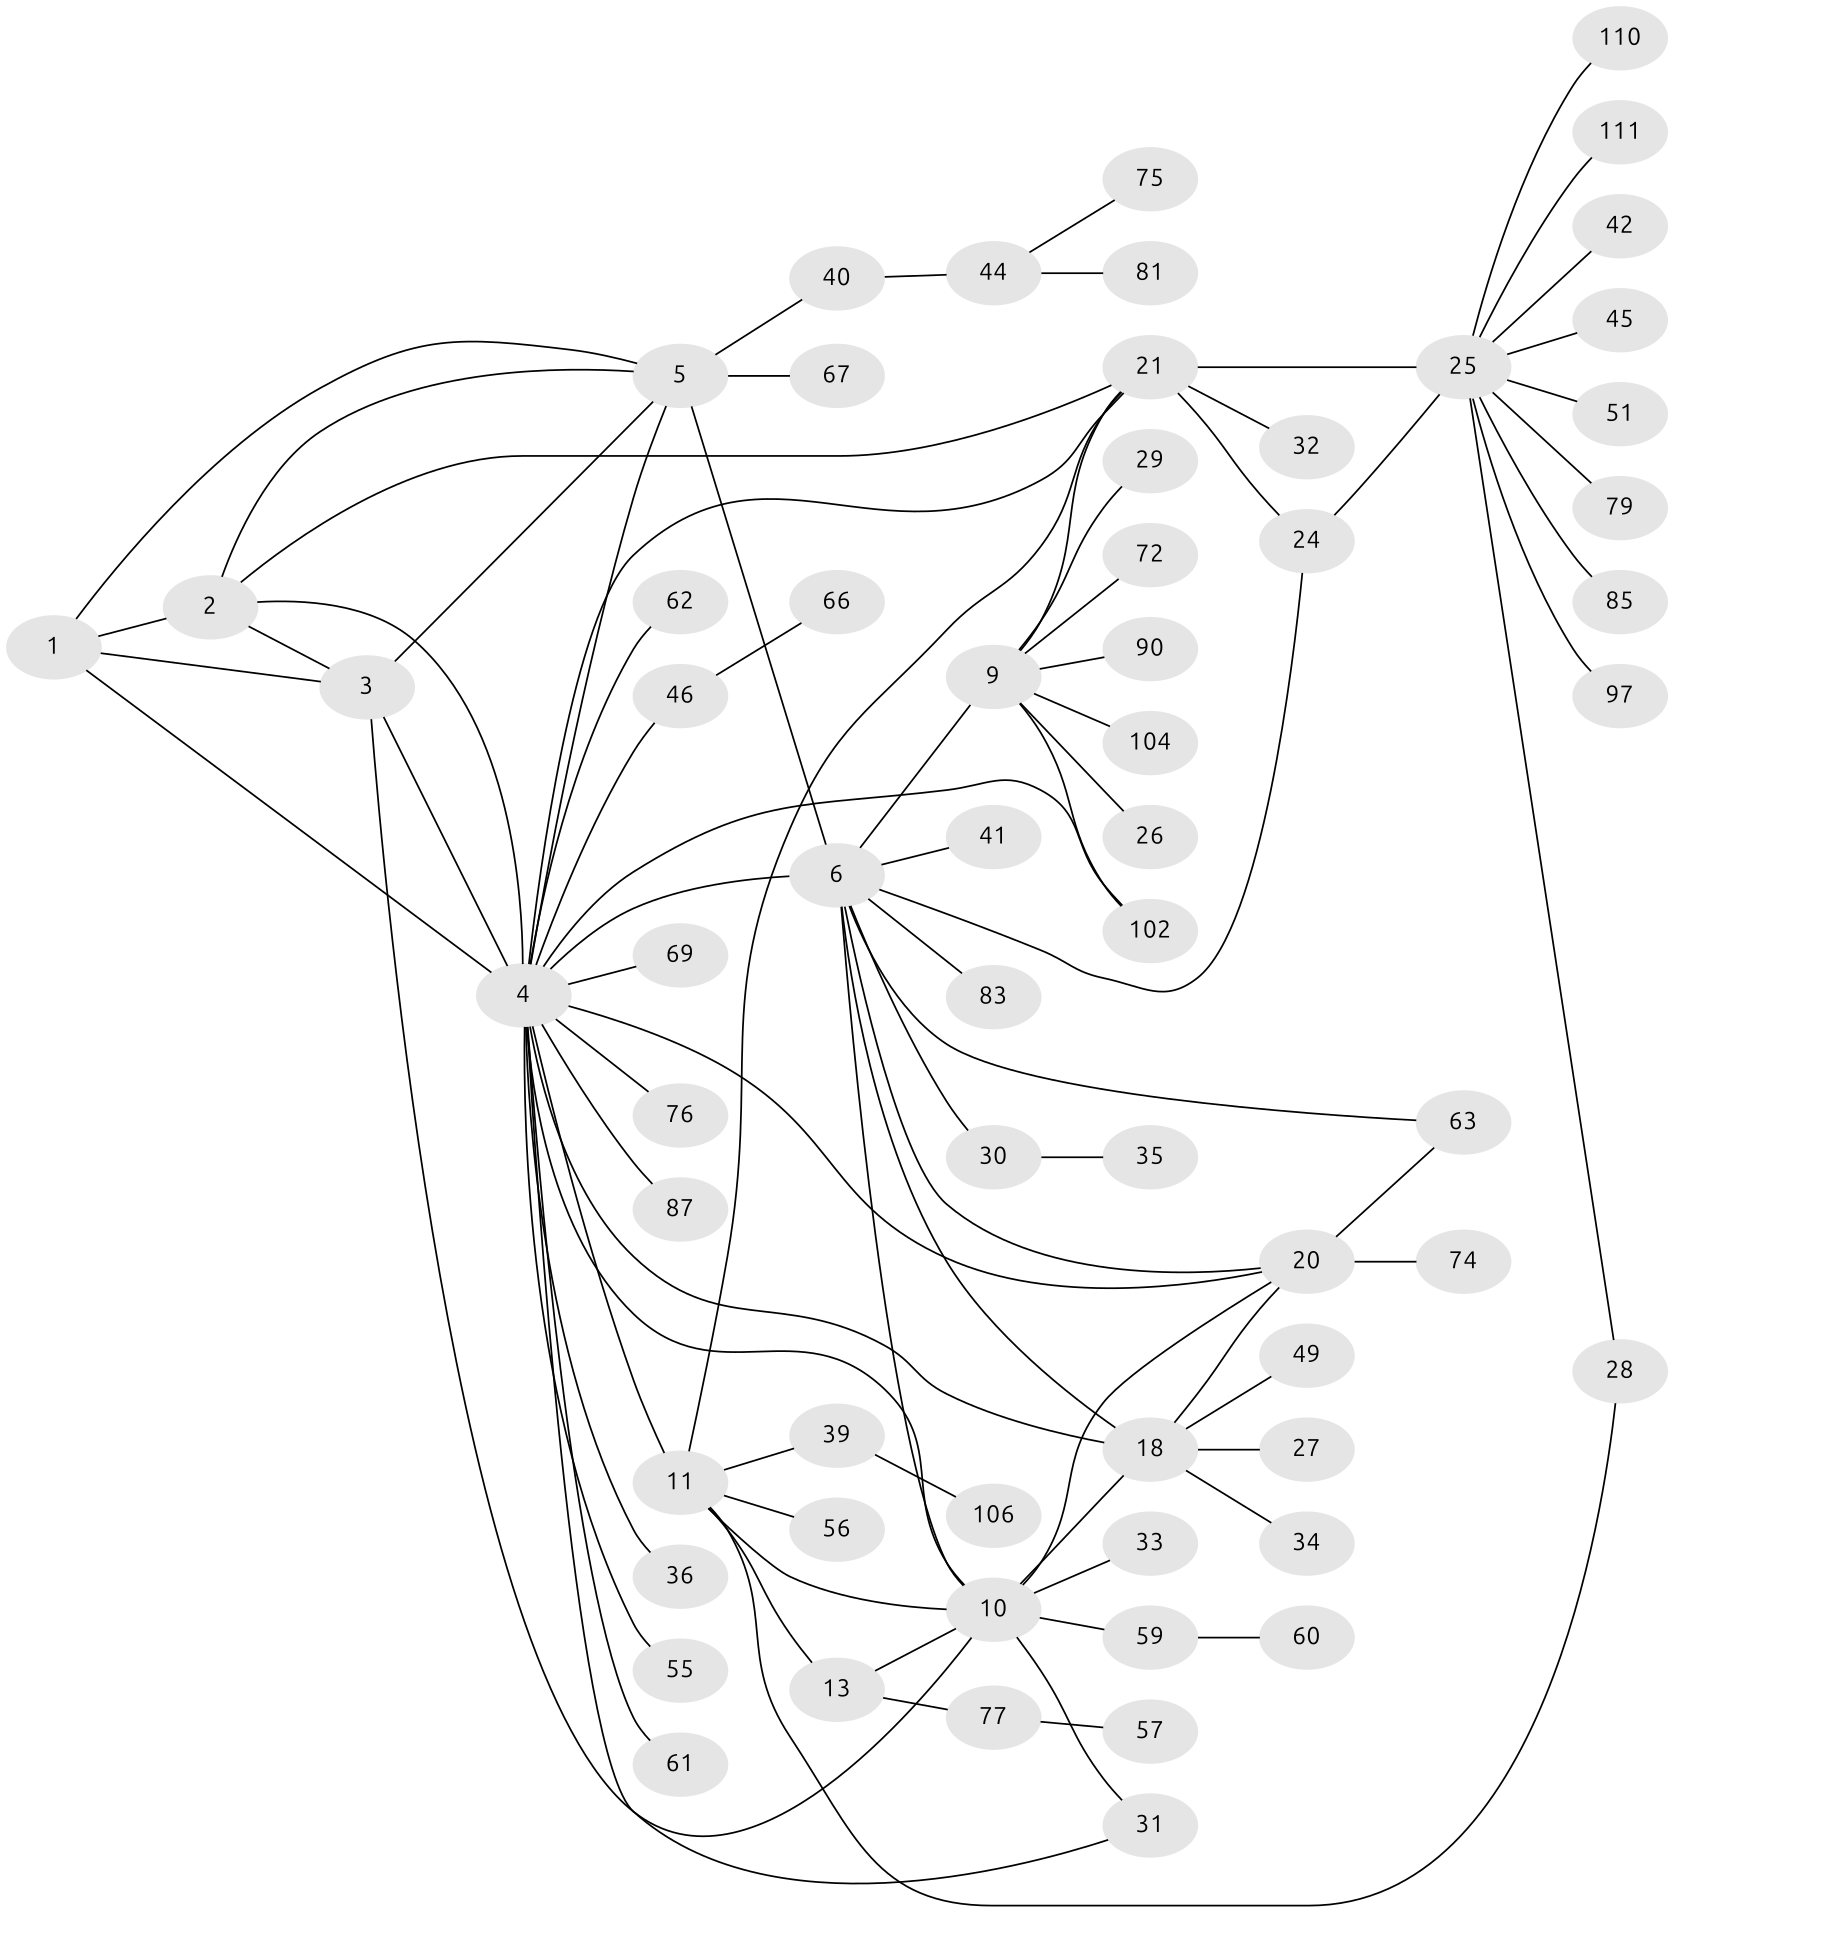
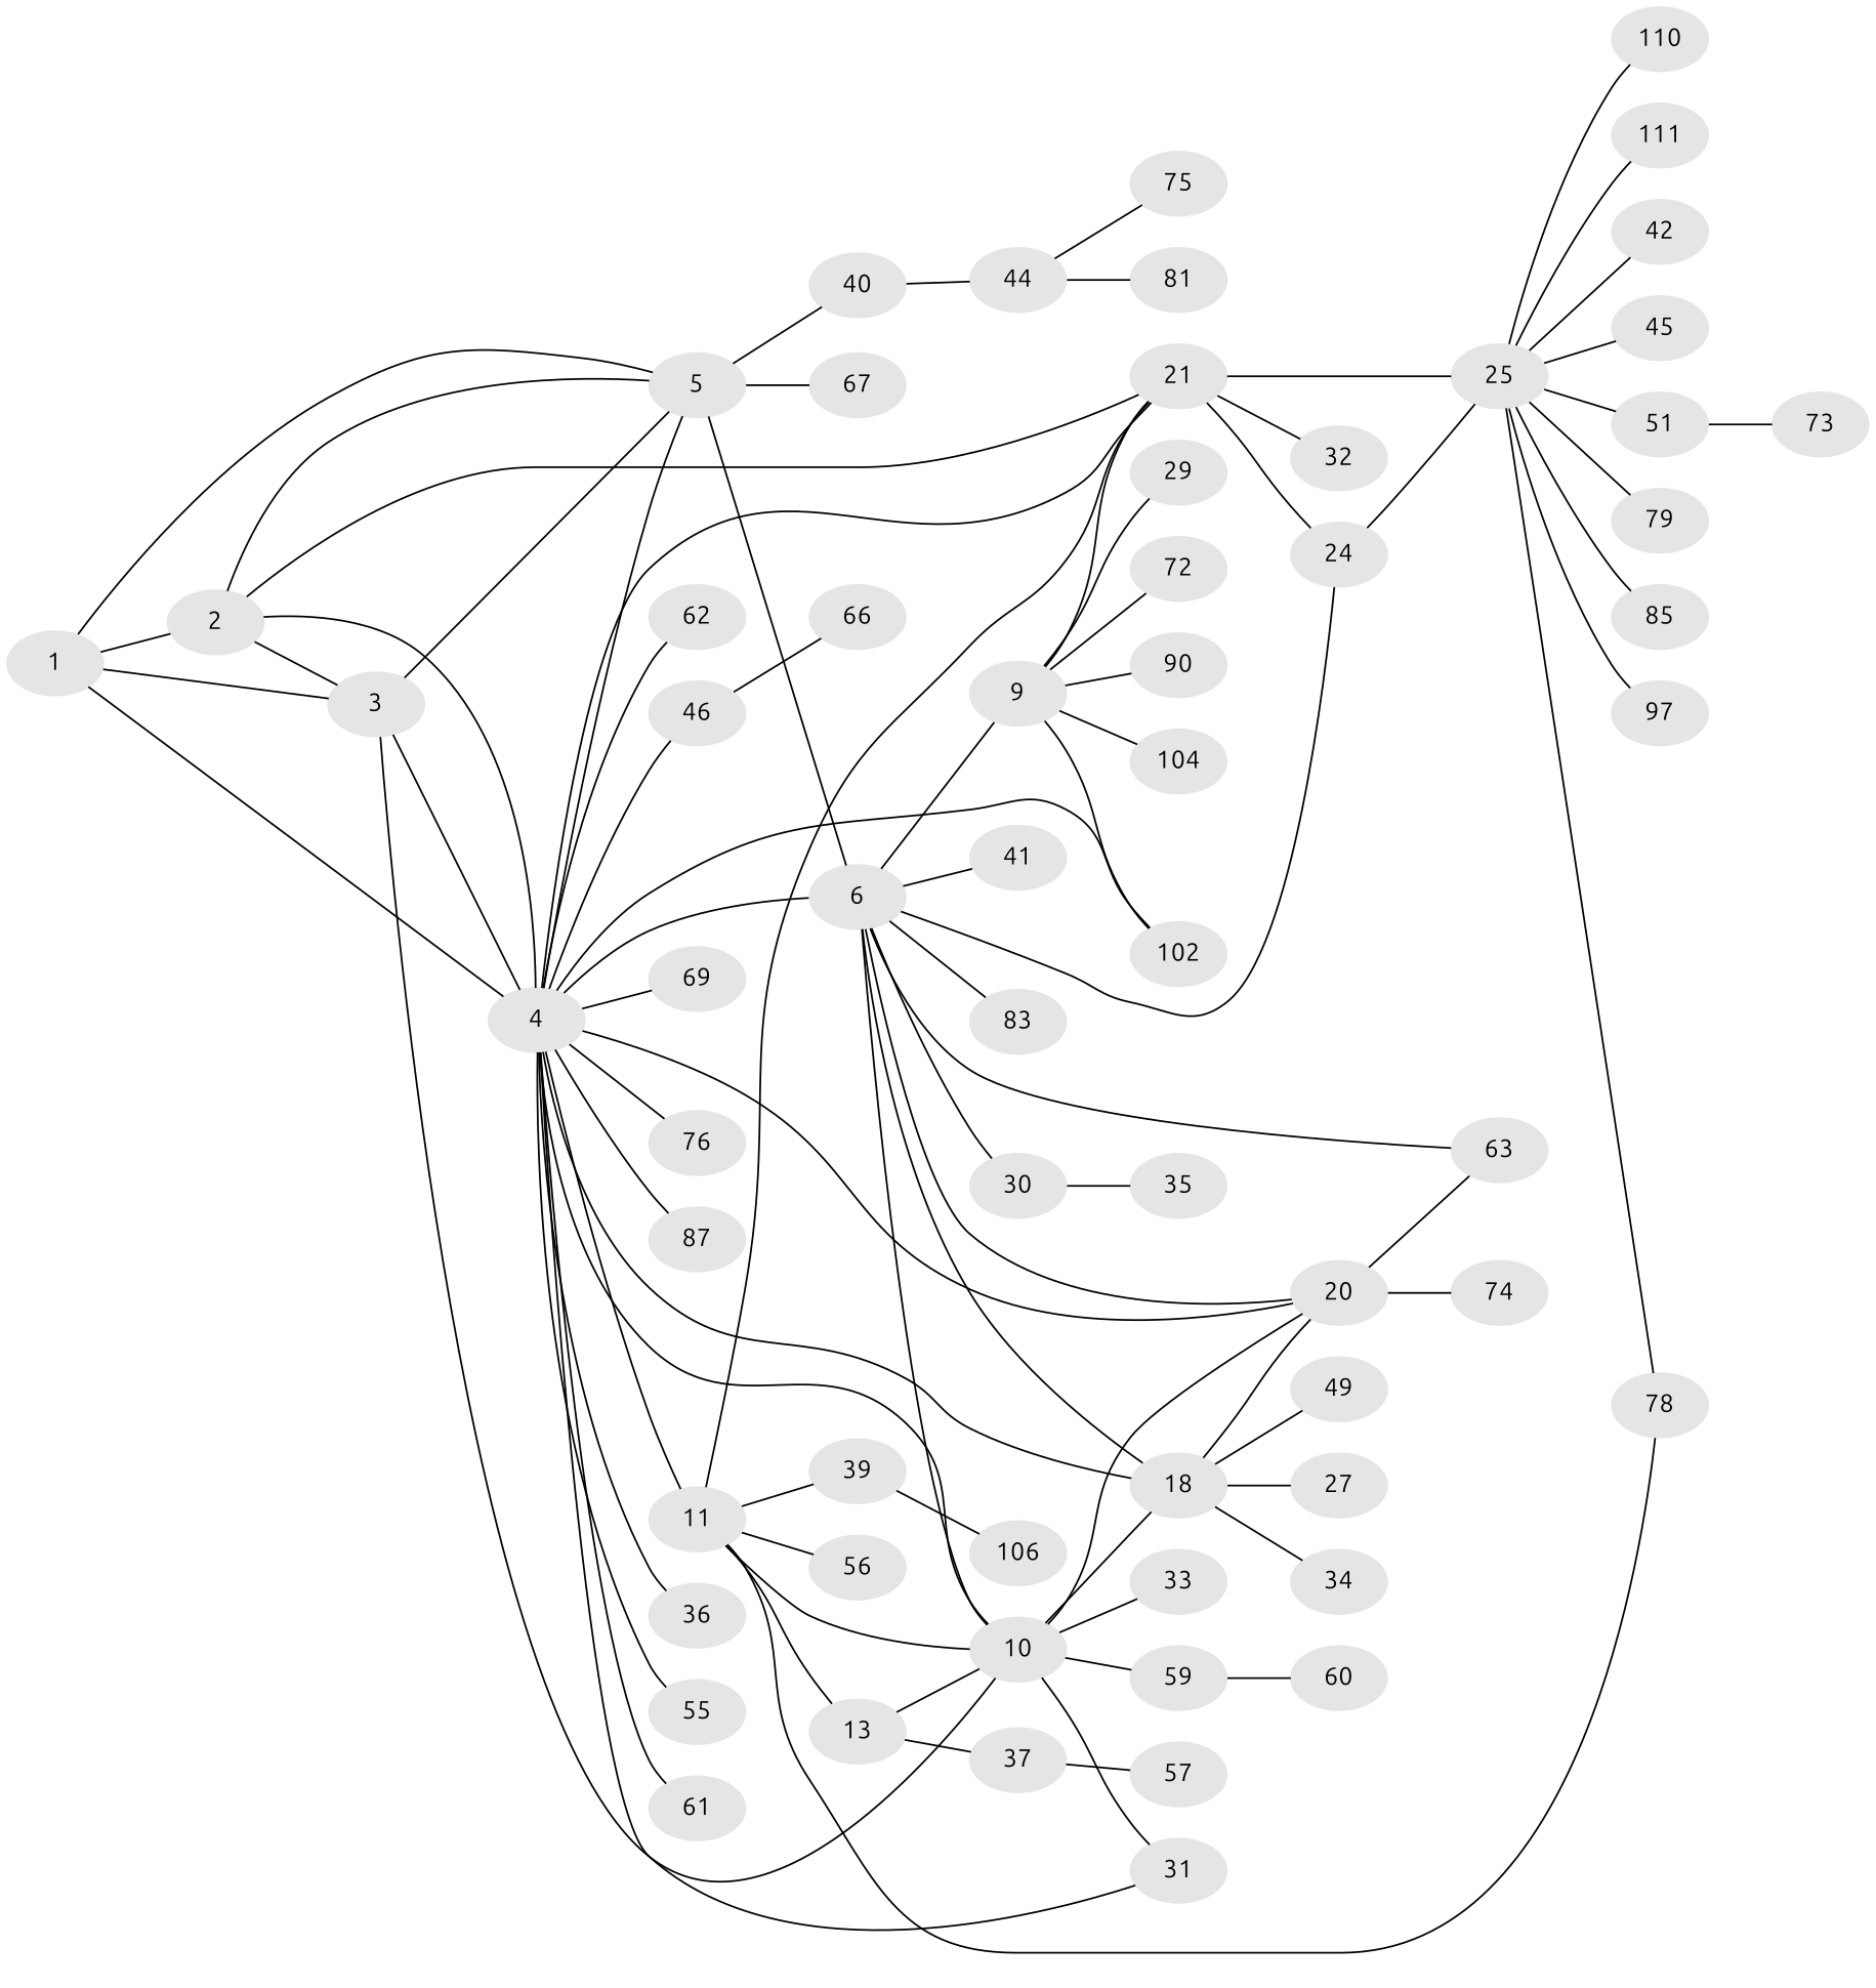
  graph {
    fontname=Ubuntu
    rankdir=LR
    node [color=gray90 fontname=Ubuntu style=filled]
    edge [fontname=Ubuntu]
    2 [super="+54+105+95+82"]
    3
    4 [super="+16"]
    5
    21 [super="+22+23+93+80+65"]
    1
    n7 [label=10 super="+64+17+70+77"]
    6 [super="+7"]
    11 [super="+58+89+71+43+12"]
    18 [super="+52+47"]
    20
    31
    36
    46
    55
    61
    62
    69
    76
    87
    102
    40
    67
    24
    25
    32
    33
    59 [super="+92"]
    9 [super="+10"]
    30 [super="+101"]
    41 [super="+100"]
    63
    83
    13
-   28 [super="+48"]
+   28 [super="+48" label=78]
    39
    56
    27
    34
    49
    74
    66 [super="+109"]
    44
-   26 [super="+99"]
    29
    72
    90
    104
    35
-   37 [super="+38" label=77]
+   37 [super="+38"]
    106
    57
    60
    42
    45
    51
    79 [super="+107"]
    85
    97
    110
    111
+   73
    75
    81
    2 -- 3
    2 -- 4
    2 -- 5
    2 -- 21
    3 -- 4
    3 -- 5
    3 -- n7
    4 -- 5
    4 -- 21
    4 -- n7
    4 -- 6
    4 -- 11
    4 -- 18
    4 -- 20
    4 -- 31
    4 -- 36
    4 -- 46
    4 -- 55
    4 -- 61
    4 -- 62
    4 -- 69
    4 -- 76
    4 -- 87
    4 -- 102
    5 -- 6
    5 -- 40
    5 -- 67
    21 -- 24 [weight=3]
    21 -- 25 [weight=3]
    21 -- 32
    1 -- 2
    1 -- 3
    1 -- 4
    1 -- 5
    n7 -- 18
    n7 -- 20
    n7 -- 31
    n7 -- 33
    n7 -- 59
    6 -- n7 [weight=2]
    6 -- 18
    6 -- 20
    6 -- 24
    6 -- 9 [weight=6]
    6 -- 30
    6 -- 41
    6 -- 63
    6 -- 83
    11 -- 21
    11 -- n7 [weight=3]
    11 -- 13 [weight=3]
    11 -- 28
    11 -- 39
    11 -- 56
    18 -- 20
    18 -- 27
    18 -- 34
    18 -- 49
    20 -- 63
    20 -- 74
    46 -- 66
    40 -- 44
    24 -- 25
    25 -- 28
    25 -- 42
    25 -- 45
    25 -- 51
    25 -- 79
    25 -- 85
    25 -- 97
    25 -- 110
    25 -- 111
    59 -- 60
    9 -- 21
    9 -- 102
-   9 -- 26
    9 -- 29
    9 -- 72
    9 -- 90
    9 -- 104
    30 -- 35
    13 -- n7
    13 -- 37
    39 -- 106
    44 -- 75
    44 -- 81
    37 -- 57
+   51 -- 73
  }
